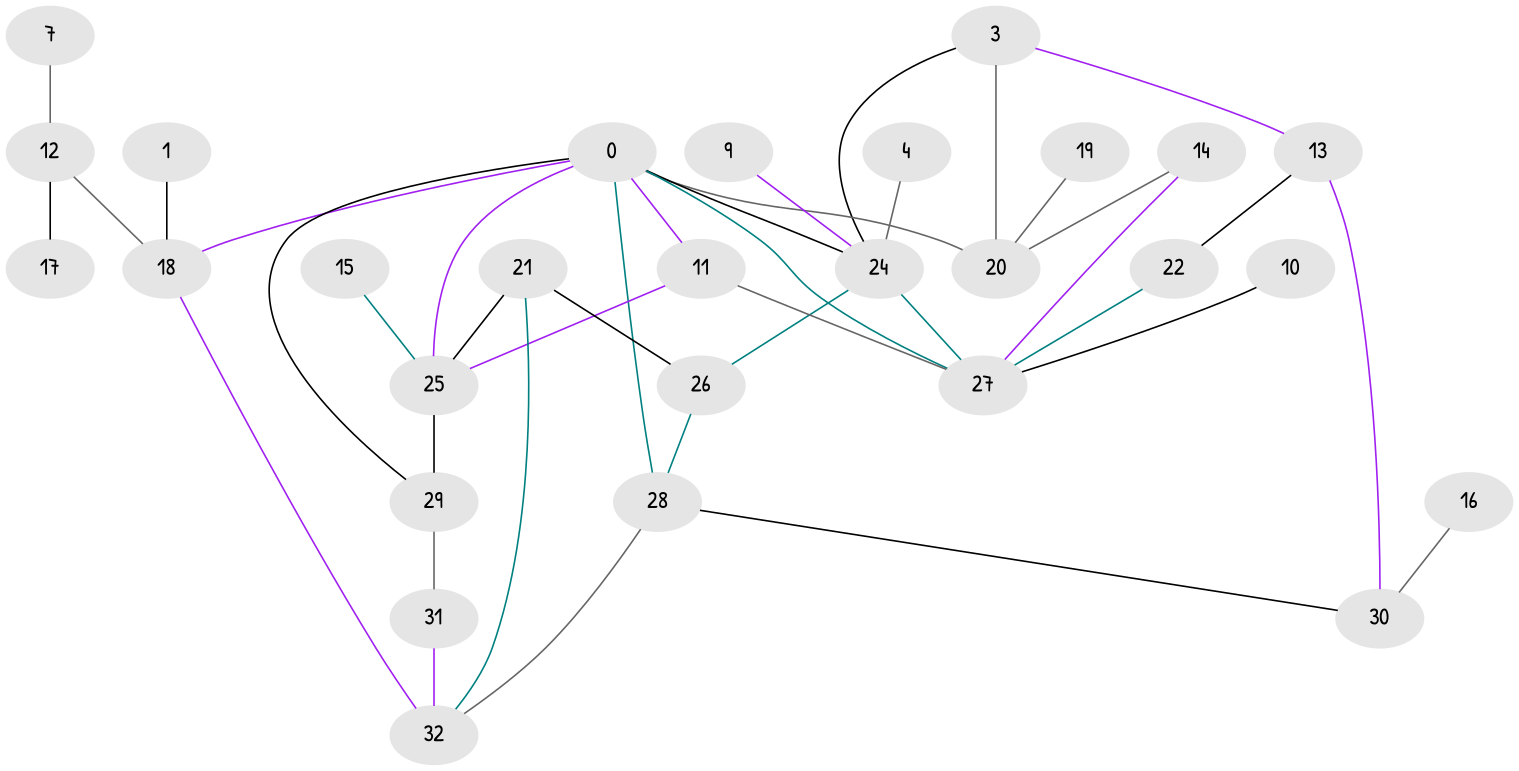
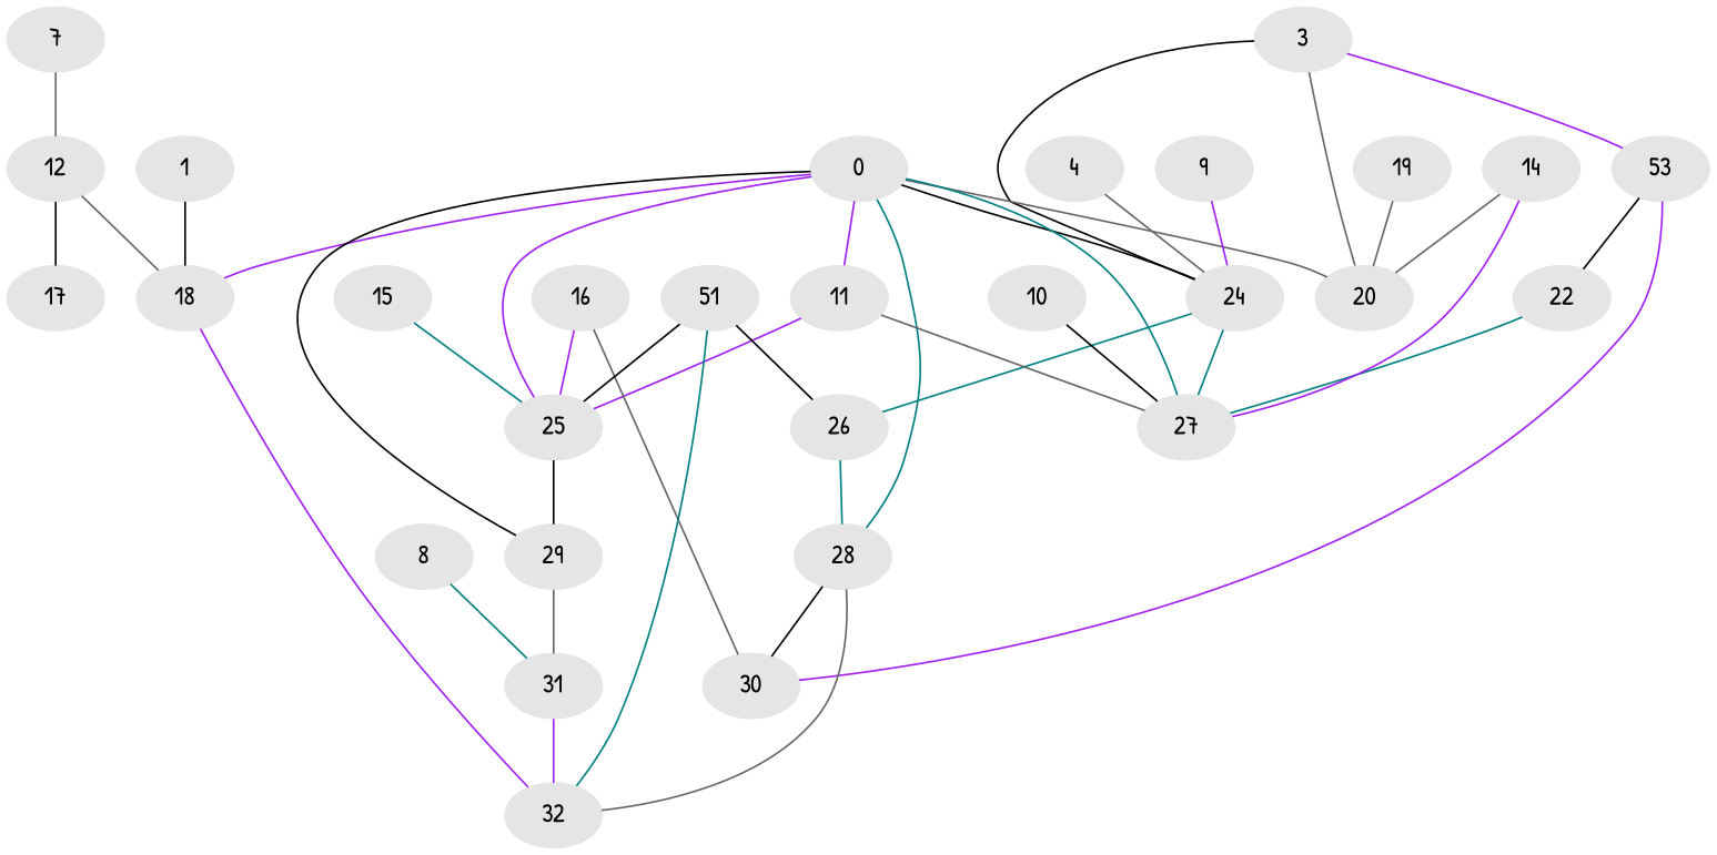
  graph {
    fontname="Patrick Hand"
    node [color=gray90 fontname="Patrick Hand" style=filled]
    edge [color=black fontname="Patrick Hand" weight=1.0]
    1
    18
    32
    3
-   13
+   13 [label=53]
    20
    24
    22
    30
    27
    26
    n12 [label=0]
    11
    25
    28
    29
    31
    n18 [label=4]
    7
    12
    17
+   8
    9
    10
    14
    15
    16
    19
-   21
+   21 [label=51]
    1 -- 18
    18 -- 32 [color=purple]
    3 -- 13 [color=purple]
    3 -- 20 [color=gray40]
    3 -- 24
    13 -- 22
    13 -- 30 [color=purple]
    24 -- 27 [color=teal]
    24 -- 26 [color=teal]
    22 -- 27 [color=teal]
    26 -- 28 [color=teal]
    n12 -- 18 [color=purple]
    n12 -- 20 [color=gray40]
    n12 -- 24
    n12 -- 27 [color=teal]
    n12 -- 11 [color=purple]
    n12 -- 25 [color=purple]
    n12 -- 28 [color=teal]
    n12 -- 29
    11 -- 27 [color=gray40]
    11 -- 25 [color=purple]
    25 -- 29
    28 -- 32 [color=gray40]
    28 -- 30
    29 -- 31 [color=gray40]
    31 -- 32 [color=purple weight=2.0]
    n18 -- 24 [color=gray40]
    7 -- 12 [color=gray40]
    12 -- 18 [color=gray40]
    12 -- 17
+   8 -- 31 [color=teal]
    9 -- 24 [color=purple]
    10 -- 27
    14 -- 20 [color=gray40]
    14 -- 27 [color=purple]
    15 -- 25 [color=teal]
    16 -- 30 [color=gray40]
+   16 -- 25 [color=purple]
    19 -- 20 [color=gray40]
    21 -- 32 [color=teal]
    21 -- 26
    21 -- 25
  }
